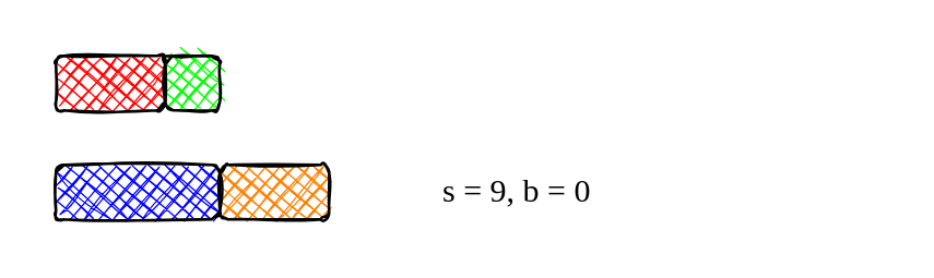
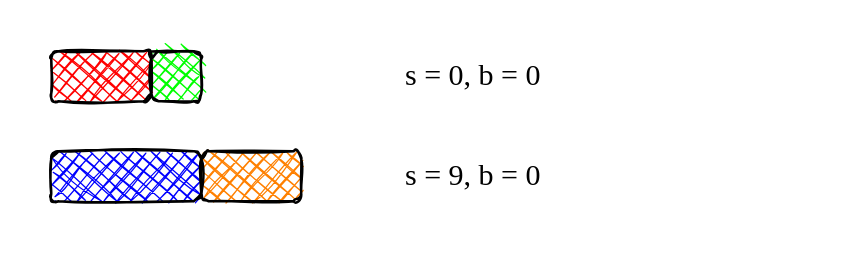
  <mxCell id="0" />
  <mxCell id="1" parent="0" />
  <mxCell id="2" value="" style="group" parent="1" vertex="1" connectable="0"><mxGeometry x="160" width="160" height="60" as="geometry" y="20" /></mxCell>
+ <mxCell id="3" value="s = 0, b = 0" style="rounded=0;whiteSpace=wrap;html=1;fontFamily=Lucida Console;align=left;strokeColor=none;fillColor=none;" parent="2" vertex="1"><mxGeometry width="160" height="20" as="geometry" /></mxCell>
  <mxCell id="4" value="s = 9, b = 0" style="rounded=0;whiteSpace=wrap;html=1;fontFamily=Lucida Console;align=left;strokeColor=none;fillColor=none;" parent="2" vertex="1"><mxGeometry y="40" width="160" height="20" as="geometry" /></mxCell>
  <mxCell id="5" value="" style="rounded=1;whiteSpace=wrap;html=1;fontFamily=Lucida Console;align=right;shadow=0;sketch=1;fillStyle=cross-hatch;fillColor=#FF0000;" parent="1" vertex="1"><mxGeometry width="40" height="20" as="geometry" x="20" y="20" /></mxCell>
  <mxCell id="6" value="" style="rounded=1;whiteSpace=wrap;html=1;fontFamily=Lucida Console;align=right;shadow=0;sketch=1;fillColor=#00FF00;fillStyle=cross-hatch;" parent="1" vertex="1"><mxGeometry x="60" width="20" height="20" as="geometry" y="20" /></mxCell>
  <mxCell id="7" value="" style="rounded=1;whiteSpace=wrap;html=1;fontFamily=Lucida Console;align=right;shadow=0;sketch=1;fillStyle=cross-hatch;fillColor=#0000FF;" parent="1" vertex="1"><mxGeometry y="60" width="60" height="20" as="geometry" x="20" /></mxCell>
  <mxCell id="8" value="" style="rounded=1;whiteSpace=wrap;html=1;fontFamily=Lucida Console;align=right;shadow=0;sketch=1;fillStyle=cross-hatch;fillColor=#FF8000;" parent="1" vertex="1"><mxGeometry x="80" y="60" width="40" height="20" as="geometry" /></mxCell>
